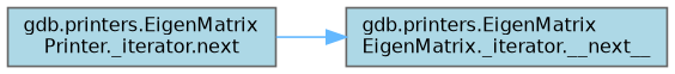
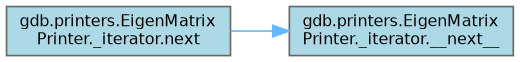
  digraph {
    rankdir=LR
    node [fillcolor=lightblue fontname=Helvetica fontsize=10 shape=box style=filled]
    n1 [color=gray40 fontcolor=black height=0.2 label="gdb.printers.EigenMatrix\lPrinter._iterator.next" width=0.4]
-   n2 [color=grey40 height=0.2 label="gdb.printers.EigenMatrix\lEigenMatrix._iterator.__next__" width=0.4]
+   n2 [color=grey40 height=0.2 label="gdb.printers.EigenMatrix\lPrinter._iterator.__next__" width=0.4]
    n1 -> n2 [color=steelblue1 fontname=Helvetica fontsize=10 labelfontname=Helvetica labelfontsize=10 style=solid]
  }
